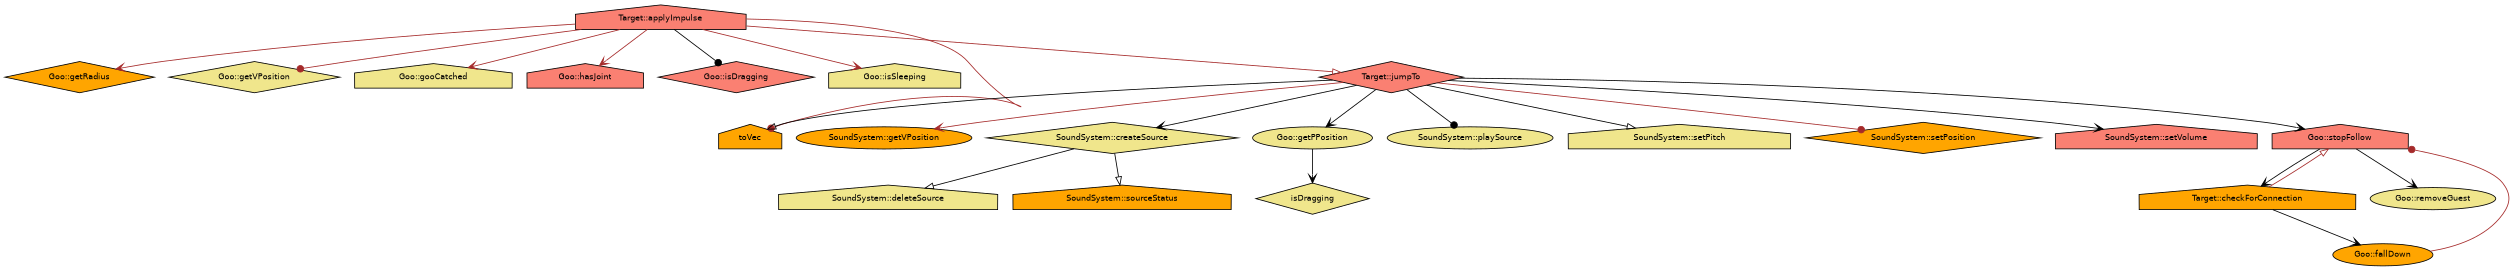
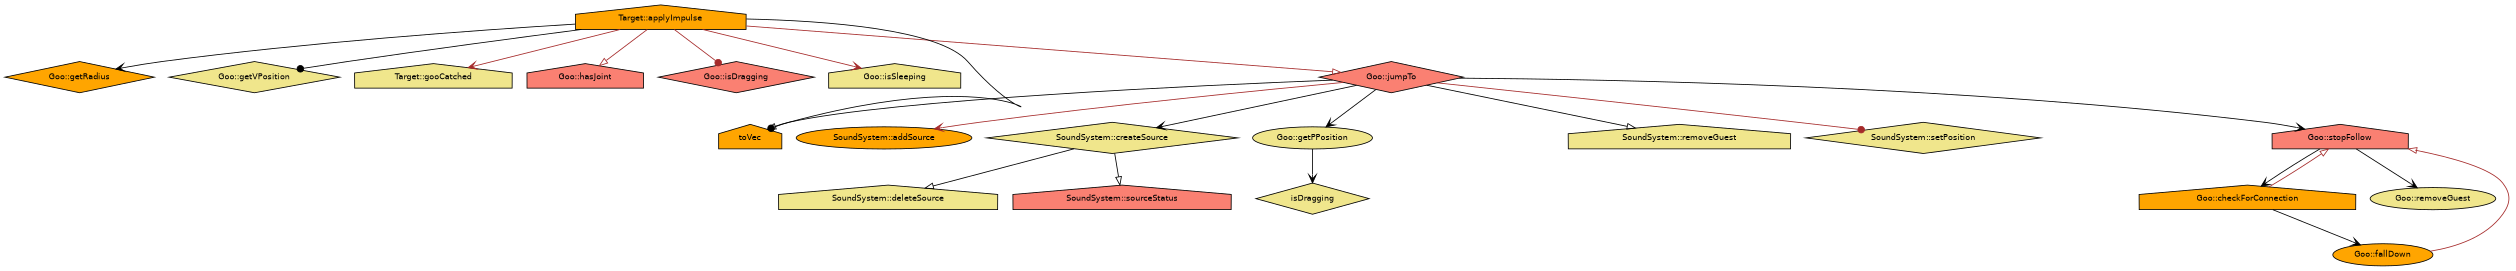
  digraph {
    rankdir=TB
    node [color=black fillcolor=khaki fontname=Helvetica fontsize=10 shape=house style=filled]
    edge [arrowhead=vee color=black fontname=Helvetica fontsize=10 labelfontname=Helvetica labelfontsize=10 style=solid]
-   n1 [fillcolor=salmon fontcolor=black height=0.2 label="Target::applyImpulse" width=0.4]
+   n1 [fillcolor=orange fontcolor=black height=0.2 label="Target::applyImpulse" width=0.4]
    n2 [fillcolor=orange height=0.2 label="Goo::getRadius" shape=diamond width=0.4]
    n3 [height=0.2 label="Goo::getVPosition" shape=diamond width=0.4]
-   n4 [height=0.2 label="Goo::gooCatched" width=0.4]
+   n4 [height=0.2 label="Target::gooCatched" width=0.4]
    n5 [fillcolor=salmon height=0.2 label="Goo::hasJoint" width=0.4]
    n6 [fillcolor=salmon height=0.2 label="Goo::isDragging" shape=diamond width=0.4]
    n7 [height=0.2 label="Goo::isSleeping" width=0.4]
-   n8 [fillcolor=salmon height=0.2 label="Target::jumpTo" shape=diamond width=0.4]
+   n8 [fillcolor=salmon height=0.2 label="Goo::jumpTo" shape=diamond width=0.4]
    n9 [fillcolor=orange height=0.2 label=toVec width=0.4]
-   n10 [fillcolor=orange height=0.2 label="SoundSystem::getVPosition" shape=ellipse width=0.4]
+   n10 [fillcolor=orange height=0.2 label="SoundSystem::addSource" shape=ellipse width=0.4]
    n11 [height=0.2 label="SoundSystem::createSource" shape=diamond width=0.4]
    n12 [height=0.2 label="Goo::getPPosition" shape=ellipse width=0.4]
-   n13 [height=0.2 label="SoundSystem::playSource" shape=ellipse width=0.4]
-   n14 [height=0.2 label="SoundSystem::setPitch" width=0.4]
-   n15 [fillcolor=orange height=0.2 label="SoundSystem::setPosition" shape=diamond width=0.4]
-   n16 [fillcolor=salmon height=0.2 label="SoundSystem::setVolume" width=0.4]
+   n14 [height=0.2 label="SoundSystem::removeGuest" width=0.4]
+   n15 [height=0.2 label="SoundSystem::setPosition" shape=diamond width=0.4]
    n17 [fillcolor=salmon height=0.2 label="Goo::stopFollow" width=0.4]
    n18 [height=0.2 label="SoundSystem::deleteSource" width=0.4]
-   n19 [fillcolor=orange height=0.2 label="SoundSystem::sourceStatus" width=0.4]
+   n19 [fillcolor=salmon height=0.2 label="SoundSystem::sourceStatus" width=0.4]
    n20 [height=0.2 label=isDragging shape=diamond width=0.4]
-   n21 [fillcolor=orange height=0.2 label="Target::checkForConnection" width=0.4]
+   n21 [fillcolor=orange height=0.2 label="Goo::checkForConnection" width=0.4]
    n22 [height=0.2 label="Goo::removeGuest" shape=ellipse width=0.4]
    n23 [fillcolor=orange height=0.2 label="Goo::fallDown" shape=ellipse width=0.4]
-   n1 -> n2 [color=brown]
-   n1 -> n3 [arrowhead=dot color=brown]
+   n1 -> n2
+   n1 -> n3 [arrowhead=dot]
    n1 -> n4 [color=brown]
-   n1 -> n5 [color=brown]
-   n1 -> n6 [arrowhead=dot]
+   n1 -> n5 [arrowhead=onormal color=brown]
+   n1 -> n6 [arrowhead=dot color=brown]
    n1 -> n7 [color=brown]
    n1 -> n8 [arrowhead=onormal color=brown]
-   n1 -> n9 [arrowhead=dot color=brown]
+   n1 -> n9 [arrowhead=dot]
    n8 -> n9 [arrowhead=onormal]
    n8 -> n10 [color=brown]
    n8 -> n11
    n8 -> n12
-   n8 -> n13 [arrowhead=dot]
    n8 -> n14 [arrowhead=onormal]
    n8 -> n15 [arrowhead=dot color=brown]
-   n8 -> n16
    n8 -> n17
    n11 -> n18 [arrowhead=onormal]
    n11 -> n19 [arrowhead=onormal]
    n12 -> n20
    n17 -> n21
    n17 -> n22
    n21 -> n17 [arrowhead=onormal color=brown]
    n21 -> n23
-   n23 -> n17 [arrowhead=dot color=brown]
+   n23 -> n17 [arrowhead=onormal color=brown]
  }
